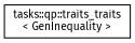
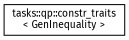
  digraph {
    rankdir=LR
    fontname="Fira Sans"
-   n1 [color=black fillcolor=white fontname="Fira Sans" fontsize=10 height=0.2 label="tasks::qp::traits_traits\l\< GenInequality \>" shape=record style=filled width=0.4]
+   n1 [color=black fillcolor=white fontname="Fira Sans" fontsize=10 height=0.2 label="tasks::qp::constr_traits\l\< GenInequality \>" shape=record style=filled width=0.4]
  }
